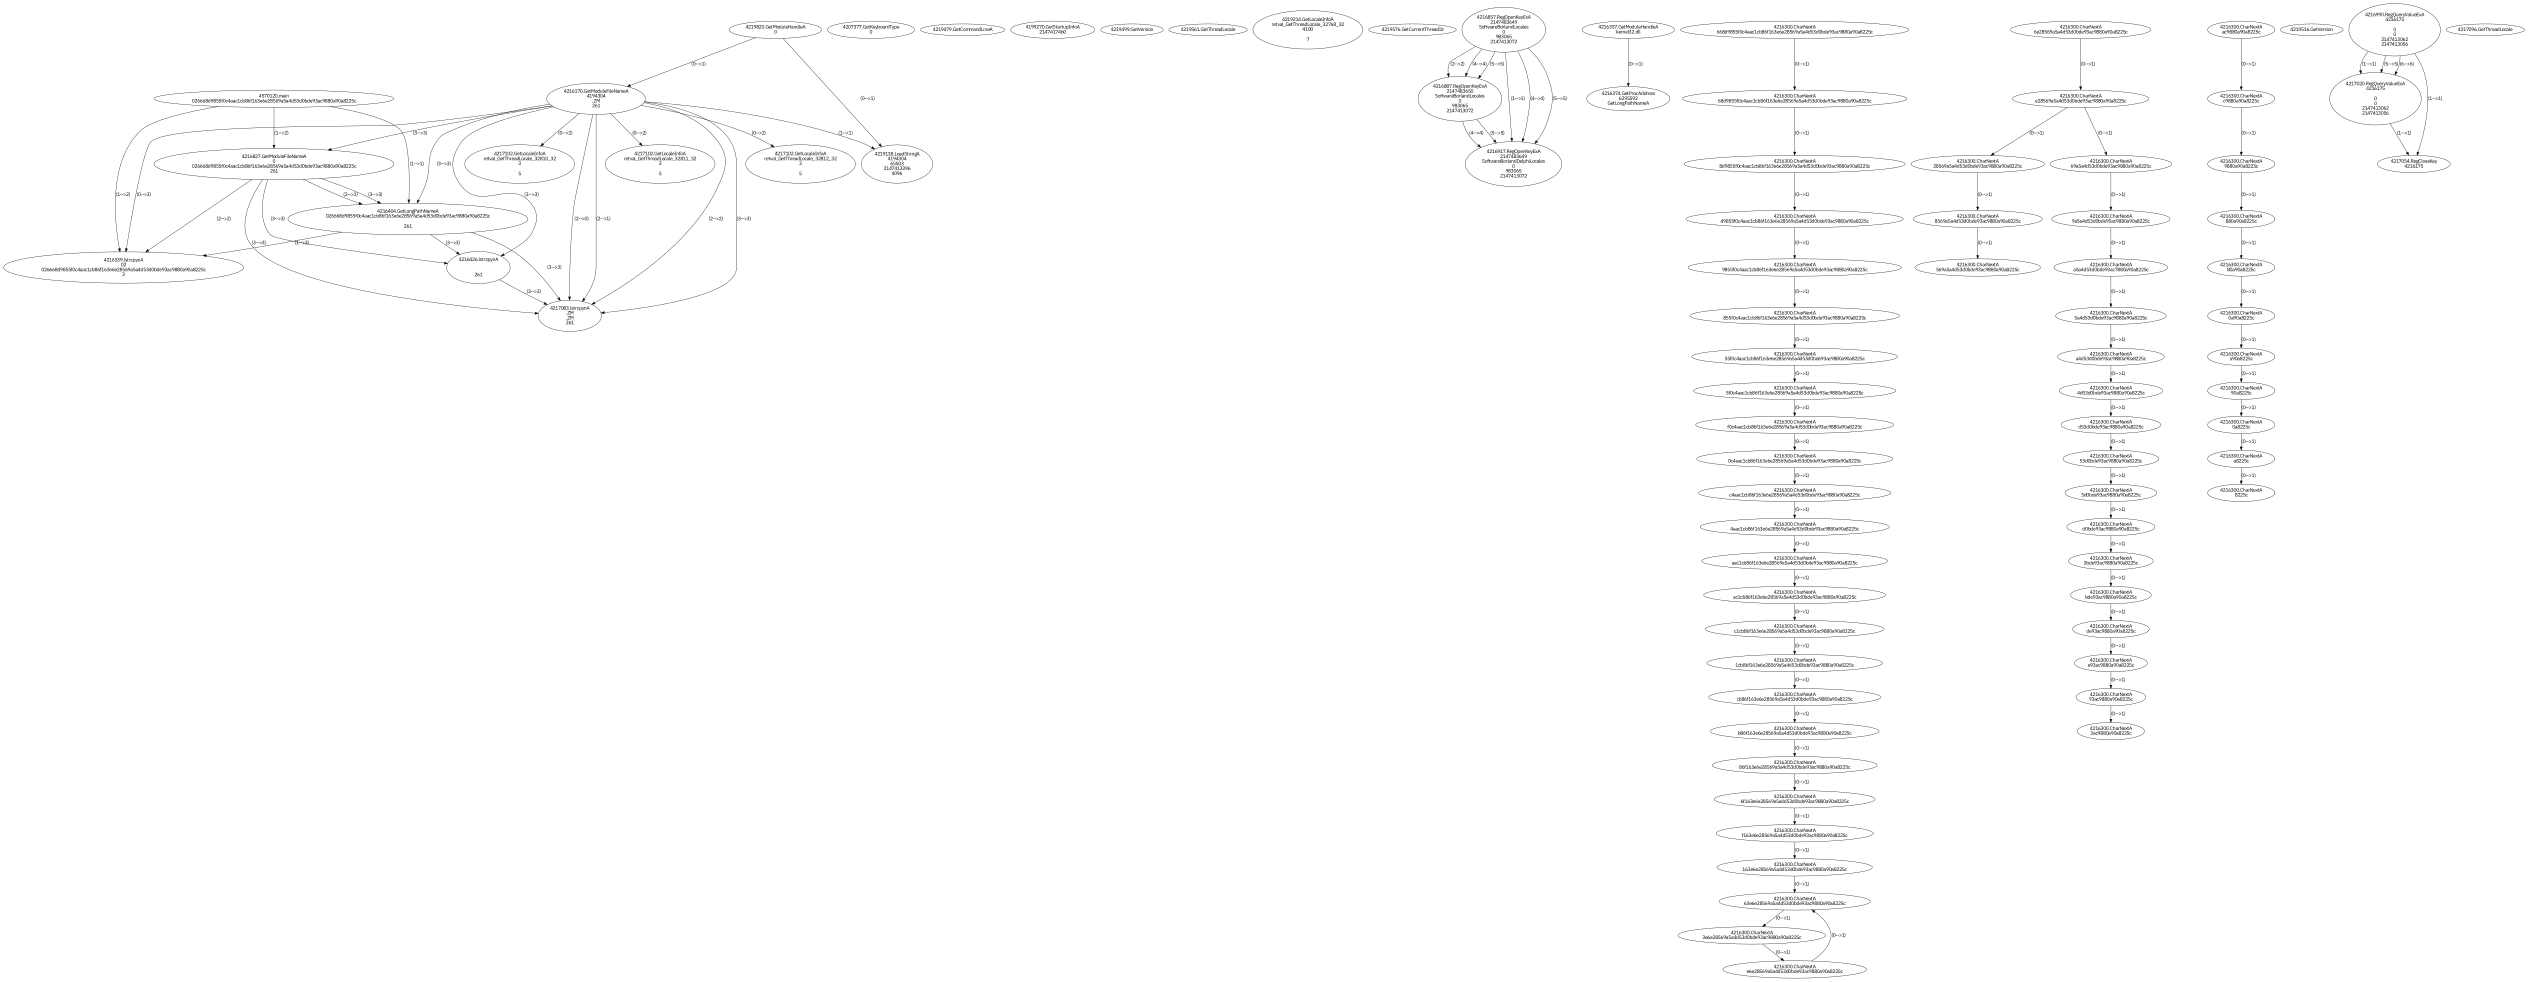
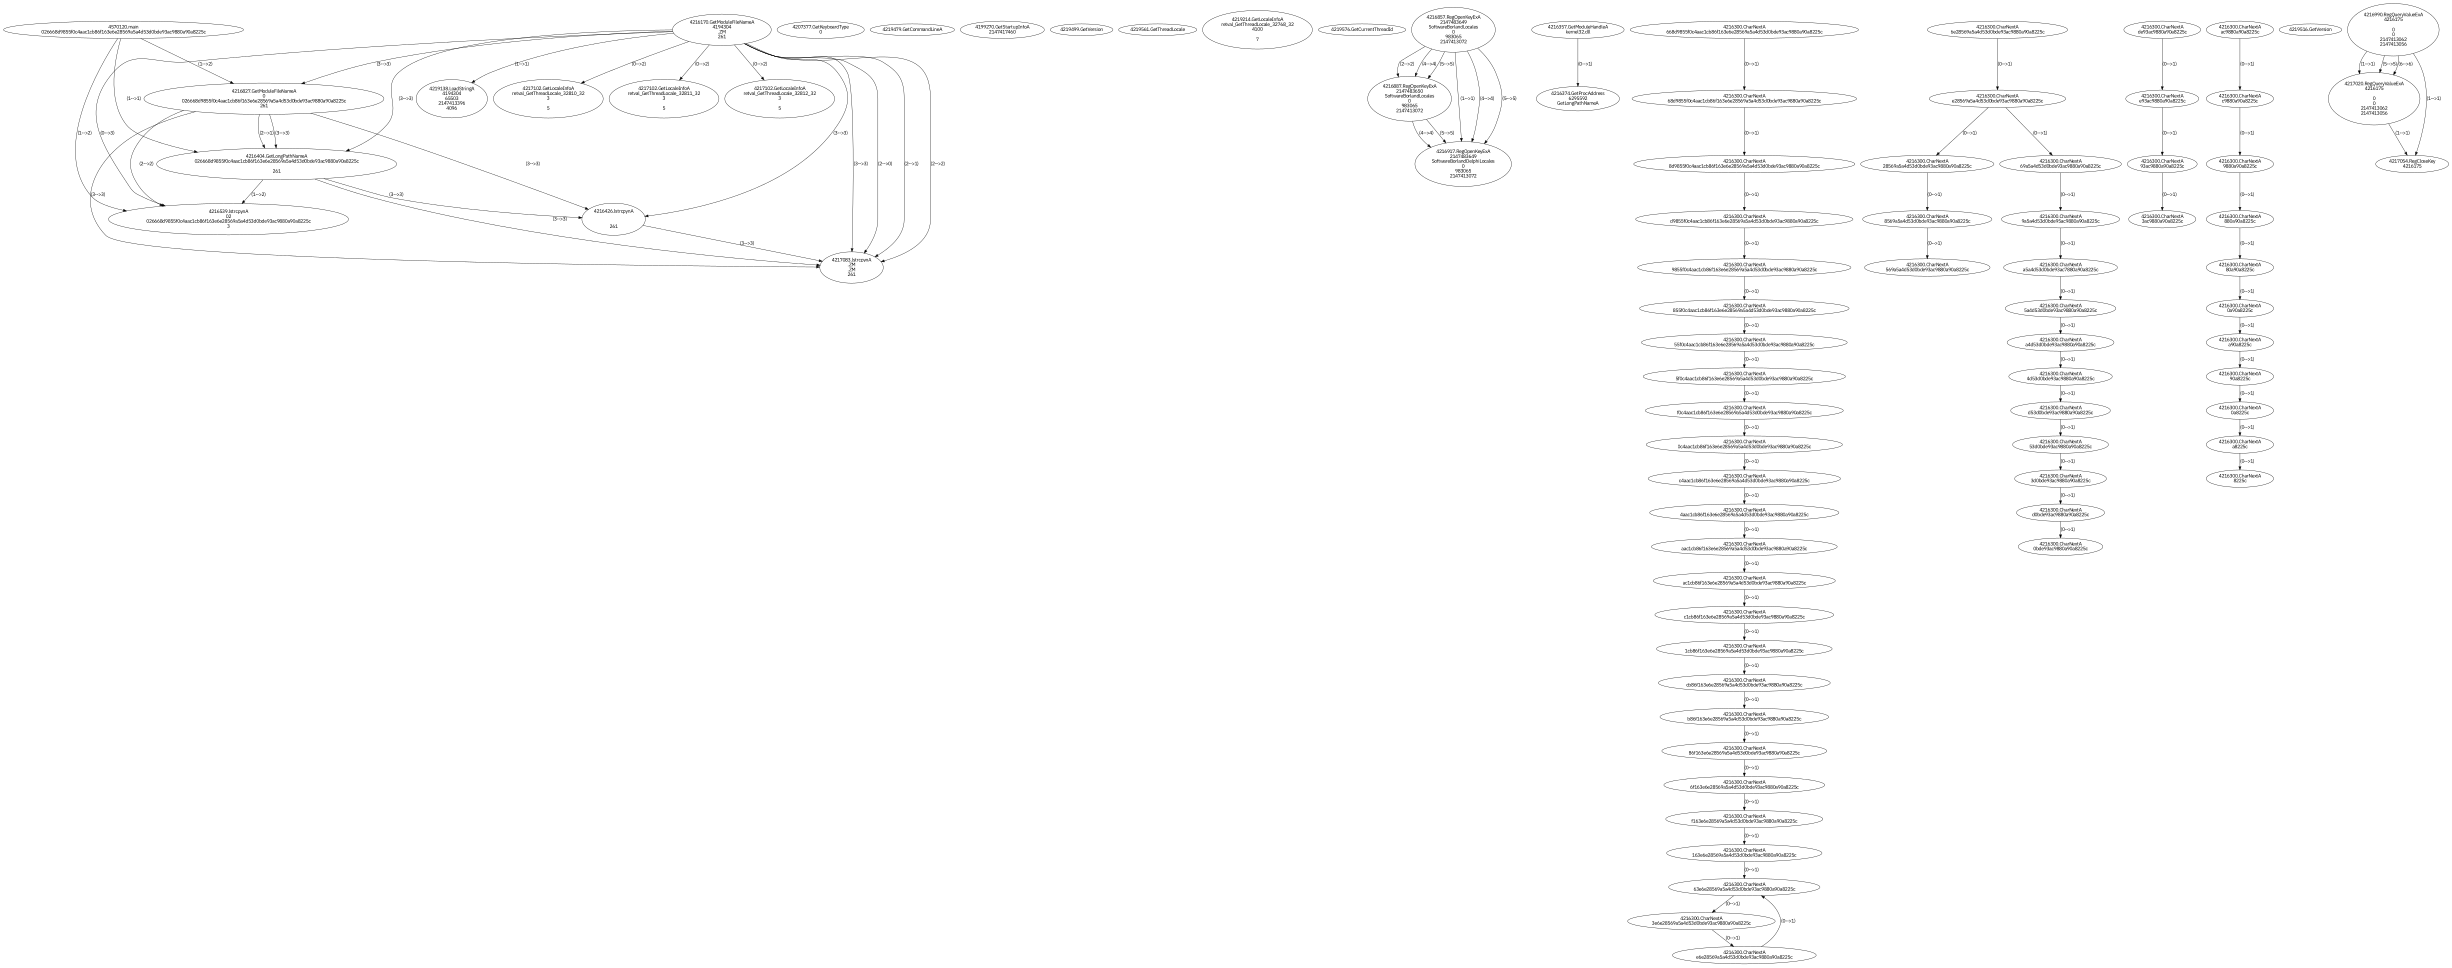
  digraph {
    fontname="IBM Plex Sans"
    node [fontname="IBM Plex Sans"]
    edge [fontname="IBM Plex Sans"]
    n1 [label="4570120.main\n026668d9855f0c4aac1cb86f163e6e28569a5a4d53d0bde93ac9880a90a8225c"]
    n2 [label="4216827.GetModuleFileNameA\n0\n026668d9855f0c4aac1cb86f163e6e28569a5a4d53d0bde93ac9880a90a8225c\n261"]
    n3 [label="4216404.GetLongPathNameA\n026668d9855f0c4aac1cb86f163e6e28569a5a4d53d0bde93ac9880a90a8225c\n\n261"]
    n4 [label="4216539.lstrcpynA\n02\n026668d9855f0c4aac1cb86f163e6e28569a5a4d53d0bde93ac9880a90a8225c\n3"]
    n5 [label="4216426.lstrcpynA\n\n\n261"]
    n6 [label="4217083.lstrcpynA\n.ZM\n.ZM\n261"]
-   n7 [label="4219820.GetModuleHandleA\n0"]
    n8 [label="4216170.GetModuleFileNameA\n4194304\n.ZM\n261"]
    n9 [label="4219138.LoadStringA\n4194304\n65503\n2147413396\n4096"]
    n10 [label="4217102.GetLocaleInfoA\nretval_GetThreadLocale_32810_32\n3\n\n5"]
    n11 [label="4217102.GetLocaleInfoA\nretval_GetThreadLocale_32811_32\n3\n\n5"]
    n12 [label="4217102.GetLocaleInfoA\nretval_GetThreadLocale_32812_32\n3\n\n5"]
    n13 [label="4207377.GetKeyboardType\n0"]
    n14 [label="4219479.GetCommandLineA\n"]
    n15 [label="4199270.GetStartupInfoA\n2147417460"]
    n16 [label="4219499.GetVersion\n"]
    n17 [label="4219561.GetThreadLocale\n"]
    n18 [label="4219214.GetLocaleInfoA\nretval_GetThreadLocale_32768_32\n4100\n\n7"]
    n19 [label="4219576.GetCurrentThreadId\n"]
    n20 [label="4216857.RegOpenKeyExA\n2147483649\nSoftware\Borland\Locales\n0\n983065\n2147413072"]
    n21 [label="4216887.RegOpenKeyExA\n2147483650\nSoftware\Borland\Locales\n0\n983065\n2147413072"]
    n22 [label="4216917.RegOpenKeyExA\n2147483649\nSoftware\Borland\Delphi\Locales\n0\n983065\n2147413072"]
    n23 [label="4216357.GetModuleHandleA\nkernel32.dll"]
    n24 [label="4216374.GetProcAddress\n6295592\nGetLongPathNameA"]
    n25 [label="4216300.CharNextA\n668d9855f0c4aac1cb86f163e6e28569a5a4d53d0bde93ac9880a90a8225c"]
    n26 [label="4216300.CharNextA\n68d9855f0c4aac1cb86f163e6e28569a5a4d53d0bde93ac9880a90a8225c"]
    n27 [label="4216300.CharNextA\n8d9855f0c4aac1cb86f163e6e28569a5a4d53d0bde93ac9880a90a8225c"]
    n28 [label="4216300.CharNextA\nd9855f0c4aac1cb86f163e6e28569a5a4d53d0bde93ac9880a90a8225c"]
    n29 [label="4216300.CharNextA\n9855f0c4aac1cb86f163e6e28569a5a4d53d0bde93ac9880a90a8225c"]
    n30 [label="4216300.CharNextA\n855f0c4aac1cb86f163e6e28569a5a4d53d0bde93ac9880a90a8225c"]
    n31 [label="4216300.CharNextA\n55f0c4aac1cb86f163e6e28569a5a4d53d0bde93ac9880a90a8225c"]
    n32 [label="4216300.CharNextA\n5f0c4aac1cb86f163e6e28569a5a4d53d0bde93ac9880a90a8225c"]
    n33 [label="4216300.CharNextA\nf0c4aac1cb86f163e6e28569a5a4d53d0bde93ac9880a90a8225c"]
    n34 [label="4216300.CharNextA\n0c4aac1cb86f163e6e28569a5a4d53d0bde93ac9880a90a8225c"]
    n35 [label="4216300.CharNextA\nc4aac1cb86f163e6e28569a5a4d53d0bde93ac9880a90a8225c"]
    n36 [label="4216300.CharNextA\n4aac1cb86f163e6e28569a5a4d53d0bde93ac9880a90a8225c"]
    n37 [label="4216300.CharNextA\naac1cb86f163e6e28569a5a4d53d0bde93ac9880a90a8225c"]
    n38 [label="4216300.CharNextA\nac1cb86f163e6e28569a5a4d53d0bde93ac9880a90a8225c"]
    n39 [label="4216300.CharNextA\nc1cb86f163e6e28569a5a4d53d0bde93ac9880a90a8225c"]
    n40 [label="4216300.CharNextA\n1cb86f163e6e28569a5a4d53d0bde93ac9880a90a8225c"]
    n41 [label="4216300.CharNextA\ncb86f163e6e28569a5a4d53d0bde93ac9880a90a8225c"]
    n42 [label="4216300.CharNextA\nb86f163e6e28569a5a4d53d0bde93ac9880a90a8225c"]
    n43 [label="4216300.CharNextA\n86f163e6e28569a5a4d53d0bde93ac9880a90a8225c"]
    n44 [label="4216300.CharNextA\n6f163e6e28569a5a4d53d0bde93ac9880a90a8225c"]
    n45 [label="4216300.CharNextA\nf163e6e28569a5a4d53d0bde93ac9880a90a8225c"]
    n46 [label="4216300.CharNextA\n163e6e28569a5a4d53d0bde93ac9880a90a8225c"]
    n47 [label="4216300.CharNextA\n63e6e28569a5a4d53d0bde93ac9880a90a8225c"]
    n48 [label="4216300.CharNextA\n3e6e28569a5a4d53d0bde93ac9880a90a8225c"]
    n49 [label="4216300.CharNextA\ne6e28569a5a4d53d0bde93ac9880a90a8225c"]
    n50 [label="4216300.CharNextA\n6e28569a5a4d53d0bde93ac9880a90a8225c"]
    n51 [label="4216300.CharNextA\ne28569a5a4d53d0bde93ac9880a90a8225c"]
    n52 [label="4216300.CharNextA\n28569a5a4d53d0bde93ac9880a90a8225c"]
    n53 [label="4216300.CharNextA\n69a5a4d53d0bde93ac9880a90a8225c"]
    n54 [label="4216300.CharNextA\n8569a5a4d53d0bde93ac9880a90a8225c"]
    n55 [label="4216300.CharNextA\n569a5a4d53d0bde93ac9880a90a8225c"]
    n56 [label="4216300.CharNextA\n9a5a4d53d0bde95ac9880a90a8225c"]
    n57 [label="4216300.CharNextA\na5a4d53d0bde93ac7880a90a8225c"]
    n58 [label="4216300.CharNextA\n5a4d53d0bde93ac9880a90a8225c"]
    n59 [label="4216300.CharNextA\na4d53d0bde93ac9880a90a8225c"]
    n60 [label="4216300.CharNextA\n4d53d0bde93ac9880a90a8225c"]
    n61 [label="4216300.CharNextA\nd53d0bde93ac9880a90a8225c"]
    n62 [label="4216300.CharNextA\n53d0bde93ac9880a90a8225c"]
    n63 [label="4216300.CharNextA\n3d0bde93ac9880a90a8225c"]
    n64 [label="4216300.CharNextA\nd0bde93ac9880a90a8225c"]
    n65 [label="4216300.CharNextA\n0bde93ac9880a90a8225c"]
-   n66 [label="4216300.CharNextA\nbde93ac9880a90a8225c"]
    n67 [label="4216300.CharNextA\nde93ac9880a90a8225c"]
    n68 [label="4216300.CharNextA\ne93ac9880a90a8225c"]
    n69 [label="4216300.CharNextA\n93ac9880a90a8225c"]
    n70 [label="4216300.CharNextA\n3ac9880a90a8225c"]
    n71 [label="4216300.CharNextA\nac9880a90a8225c"]
    n72 [label="4216300.CharNextA\nc9880a90a8225c"]
    n73 [label="4216300.CharNextA\n9880a90a8225c"]
    n74 [label="4216300.CharNextA\n880a90a8225c"]
    n75 [label="4216300.CharNextA\n80a90a8225c"]
    n76 [label="4216300.CharNextA\n0a90a8225c"]
    n77 [label="4216300.CharNextA\na90a8225c"]
    n78 [label="4216300.CharNextA\n90a8225c"]
    n79 [label="4216300.CharNextA\n0a8225c"]
    n80 [label="4216300.CharNextA\na8225c"]
    n81 [label="4216300.CharNextA\n8225c"]
    n82 [label="4219516.GetVersion\n"]
    n83 [label="4216990.RegQueryValueExA\n4216175\n\n0\n0\n2147413062\n2147413056"]
    n84 [label="4217020.RegQueryValueExA\n4216175\n\n0\n0\n2147413062\n2147413056"]
    n85 [label="4217054.RegCloseKey\n4216175"]
-   n86 [label="4217096.GetThreadLocale\n"]
    n1 -> n2 [label="(1-->2)"]
    n1 -> n3 [label="(1-->1)"]
    n1 -> n4 [label="(1-->2)"]
    n2 -> n3 [label="(2-->1)"]
    n2 -> n3 [label="(3-->3)"]
    n2 -> n4 [label="(2-->2)"]
    n2 -> n5 [label="(3-->3)"]
    n2 -> n6 [label="(3-->3)"]
    n3 -> n4 [label="(1-->2)"]
    n3 -> n5 [label="(3-->3)"]
    n3 -> n6 [label="(3-->3)"]
    n5 -> n6 [label="(3-->3)"]
-   n7 -> n8 [label="(0-->1)"]
-   n7 -> n9 [label="(0-->1)"]
    n8 -> n2 [label="(3-->3)"]
    n8 -> n3 [label="(3-->3)"]
    n8 -> n4 [label="(0-->3)"]
    n8 -> n5 [label="(3-->3)"]
    n8 -> n6 [label="(2-->1)"]
    n8 -> n6 [label="(2-->2)"]
    n8 -> n6 [label="(3-->3)"]
    n8 -> n6 [label="(2-->0)"]
    n8 -> n9 [label="(1-->1)"]
    n8 -> n10 [label="(0-->2)"]
    n8 -> n11 [label="(0-->2)"]
    n8 -> n12 [label="(0-->2)"]
    n20 -> n21 [label="(2-->2)"]
    n20 -> n21 [label="(4-->4)"]
    n20 -> n21 [label="(5-->5)"]
    n20 -> n22 [label="(1-->1)"]
    n20 -> n22 [label="(4-->4)"]
    n20 -> n22 [label="(5-->5)"]
    n21 -> n22 [label="(4-->4)"]
    n21 -> n22 [label="(5-->5)"]
    n23 -> n24 [label="(0-->1)"]
    n25 -> n26 [label="(0-->1)"]
    n26 -> n27 [label="(0-->1)"]
    n27 -> n28 [label="(0-->1)"]
    n28 -> n29 [label="(0-->1)"]
    n29 -> n30 [label="(0-->1)"]
    n30 -> n31 [label="(0-->1)"]
    n31 -> n32 [label="(0-->1)"]
    n32 -> n33 [label="(0-->1)"]
    n33 -> n34 [label="(0-->1)"]
    n34 -> n35 [label="(0-->1)"]
    n35 -> n36 [label="(0-->1)"]
    n36 -> n37 [label="(0-->1)"]
    n37 -> n38 [label="(0-->1)"]
    n38 -> n39 [label="(0-->1)"]
    n39 -> n40 [label="(0-->1)"]
    n40 -> n41 [label="(0-->1)"]
    n41 -> n42 [label="(0-->1)"]
    n42 -> n43 [label="(0-->1)"]
    n43 -> n44 [label="(0-->1)"]
    n44 -> n45 [label="(0-->1)"]
    n45 -> n46 [label="(0-->1)"]
    n46 -> n47 [label="(0-->1)"]
    n47 -> n48 [label="(0-->1)"]
    n48 -> n49 [label="(0-->1)"]
    n49 -> n47 [label="(0-->1)"]
    n50 -> n51 [label="(0-->1)"]
    n51 -> n52 [label="(0-->1)"]
    n51 -> n53 [label="(0-->1)"]
    n52 -> n54 [label="(0-->1)"]
    n53 -> n56 [label="(0-->1)"]
    n54 -> n55 [label="(0-->1)"]
    n56 -> n57 [label="(0-->1)"]
    n57 -> n58 [label="(0-->1)"]
    n58 -> n59 [label="(0-->1)"]
    n59 -> n60 [label="(0-->1)"]
    n60 -> n61 [label="(0-->1)"]
    n61 -> n62 [label="(0-->1)"]
    n62 -> n63 [label="(0-->1)"]
    n63 -> n64 [label="(0-->1)"]
    n64 -> n65 [label="(0-->1)"]
-   n65 -> n66 [label="(0-->1)"]
-   n66 -> n67 [label="(0-->1)"]
    n67 -> n68 [label="(0-->1)"]
    n68 -> n69 [label="(0-->1)"]
    n69 -> n70 [label="(0-->1)"]
    n71 -> n72 [label="(0-->1)"]
    n72 -> n73 [label="(0-->1)"]
    n73 -> n74 [label="(0-->1)"]
    n74 -> n75 [label="(0-->1)"]
    n75 -> n76 [label="(0-->1)"]
    n76 -> n77 [label="(0-->1)"]
    n77 -> n78 [label="(0-->1)"]
    n78 -> n79 [label="(0-->1)"]
    n79 -> n80 [label="(0-->1)"]
    n80 -> n81 [label="(0-->1)"]
    n83 -> n84 [label="(1-->1)"]
    n83 -> n84 [label="(5-->5)"]
    n83 -> n84 [label="(6-->6)"]
    n83 -> n85 [label="(1-->1)"]
    n84 -> n85 [label="(1-->1)"]
  }
